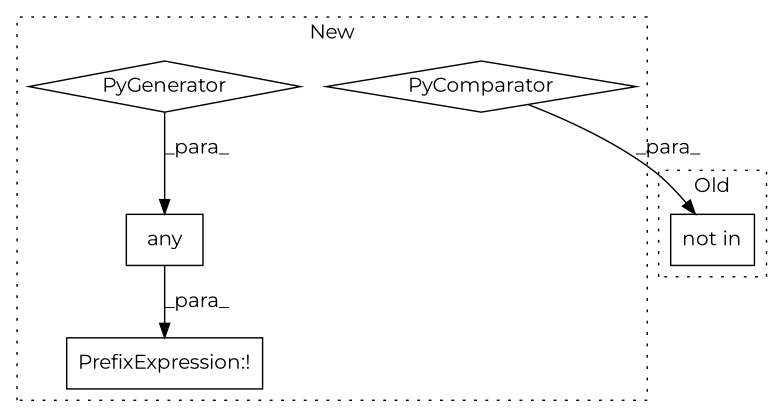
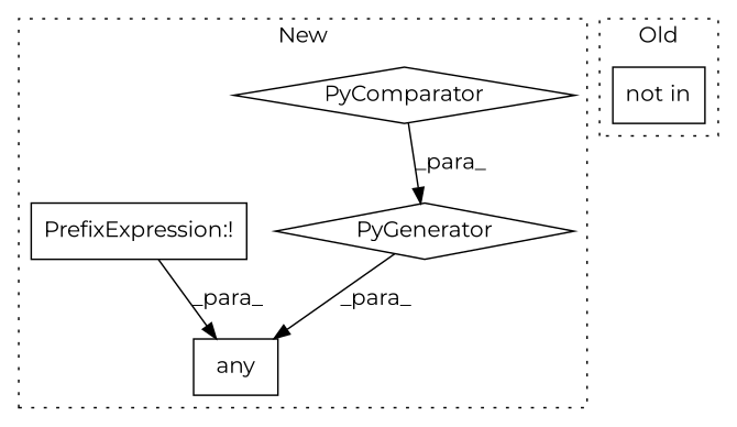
  digraph {
    fontname=Montserrat
    node [fontname=Montserrat shape=box]
    edge [fontname=Montserrat]
    n1 [a=32 l="17,-3" label=any s="3150,3312"]
    n2 [a=113 l=35 label=PyComparator s=3271 shape=diamond]
    n3 [a=38 l=1 label="PrefixExpression:!" s=3149]
    n4 [a=107 l=145 label=PyGenerator s=3167 shape=diamond]
    n5 [a=108 l=50 label="not in" s=7144]
    subgraph cluster_1 {
      label=New
      style=dotted
      n1
      n2
      n3
      n4
    }
    subgraph cluster_2 {
      label=Old
      style=dotted
      n5
    }
-   n1 -> n3 [label=_para_]
-   n2 -> n5 [label=_para_]
+   n3 -> n1 [label=_para_]
+   n2 -> n4 [label=_para_]
    n4 -> n1 [label=_para_]
  }
